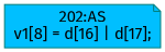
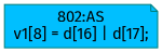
  strict digraph {
    fontname="Fira Sans"
-   n1 [ast="<pyverilog.vparser.ast.Assign object at 0x7f4056d88790>" def_var="['v1']" fillcolor=deepskyblue label="202:AS\nv1[8] = d[16] | d[17];" statements="[]" style=filled typ=Assign use_var="['d', 'd']" color=teal shape=note fontname="Fira Sans"]
+   n1 [ast="<pyverilog.vparser.ast.Assign object at 0x7f4056d88790>" def_var="['v1']" fillcolor=deepskyblue label="802:AS\nv1[8] = d[16] | d[17];" statements="[]" style=filled typ=Assign use_var="['d', 'd']" color=teal shape=note fontname="Fira Sans"]
  }
